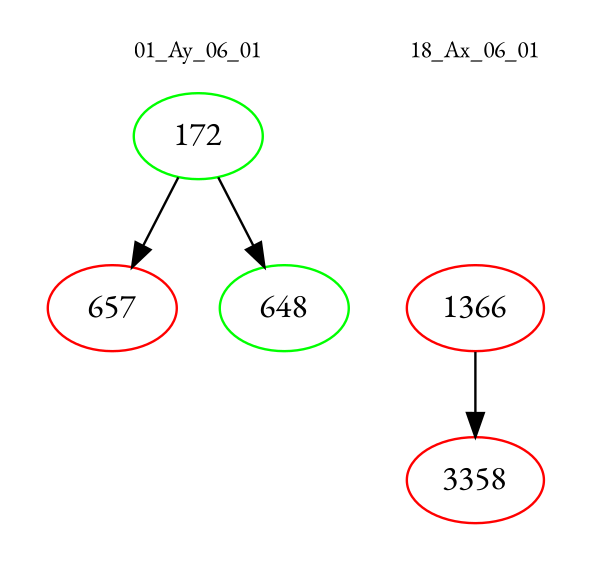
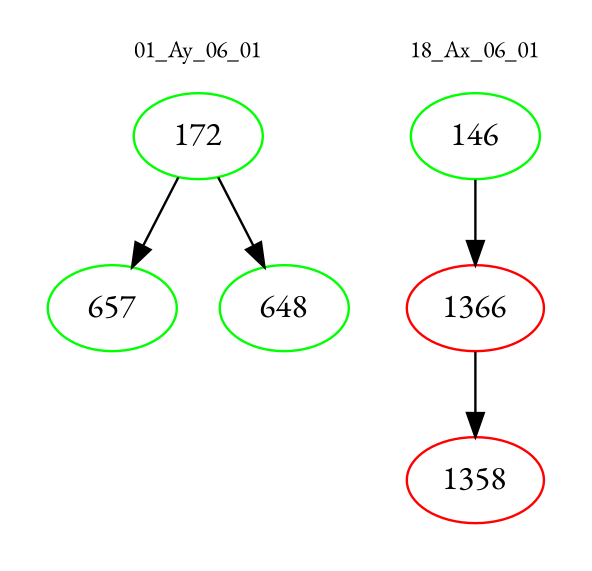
  digraph {
    fontname="EB Garamond"
    node [color=green fontname="EB Garamond"]
    edge [color=black fontname="EB Garamond"]
    n1 [label=172]
-   n2 [color=red label=657]
+   n2 [label=657]
    n3 [label=648]
-   n5 [color=red label=3358]
+   n4 [label=146]
+   n5 [color=red label=1358]
    n6 [color=red label=1366]
    subgraph cluster_1 {
      color=white
      fontsize=10
      label="01_Ay_06_01"
      n1
      n2
      n3
    }
    subgraph cluster_2 {
      color=white
      fontsize=10
      label="18_Ax_06_01"
+     n4
      n5
      n6
    }
    n1 -> n2
    n1 -> n3
+   n4 -> n6
    n6 -> n5
  }
